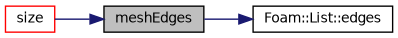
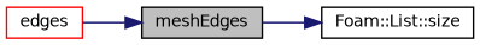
  digraph {
    rankdir=LR
    node [color=black fontname=Helvetica fontsize=10 shape=record]
    edge [color=midnightblue fontname=Helvetica fontsize=10 labelfontname=Helvetica labelfontsize=10 style=solid]
    n1 [fillcolor=grey75 fontcolor=black height=0.2 label=meshEdges style=filled width=0.4]
-   n2 [height=0.2 label="Foam::List::edges" width=0.4]
-   n3 [color=red height=0.2 label=size width=0.4]
+   n2 [height=0.2 label="Foam::List::size" width=0.4]
+   n3 [color=red height=0.2 label=edges width=0.4]
    n1 -> n2
    n3 -> n1
  }
